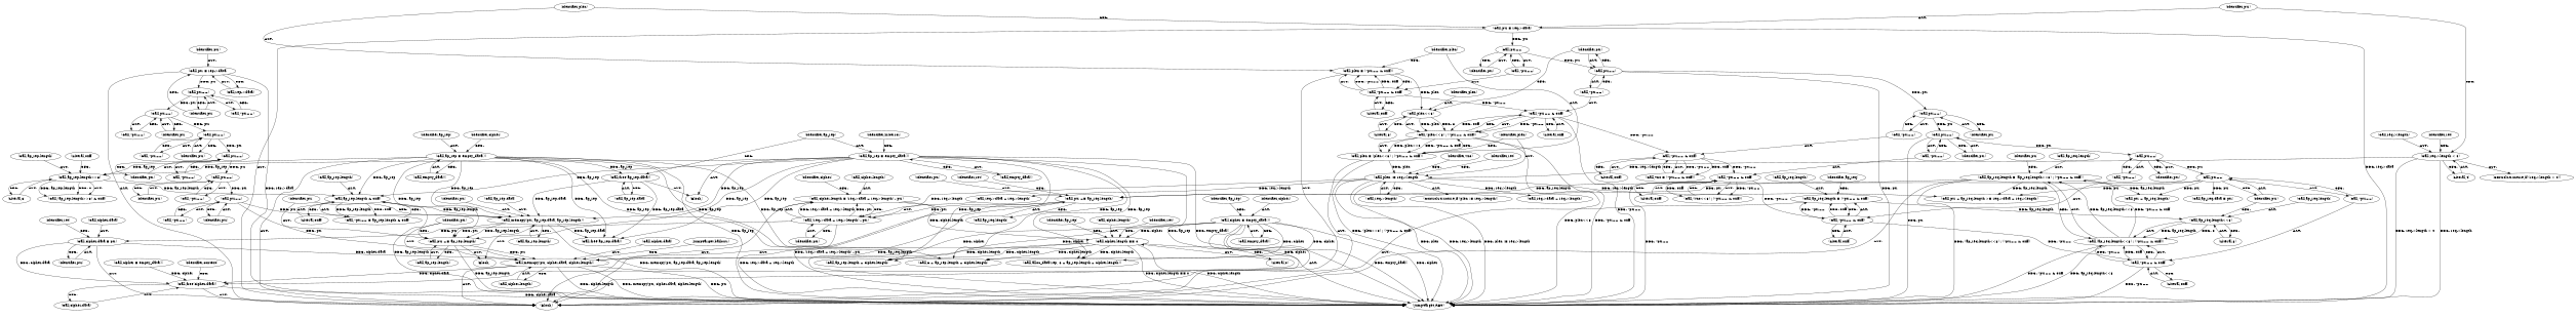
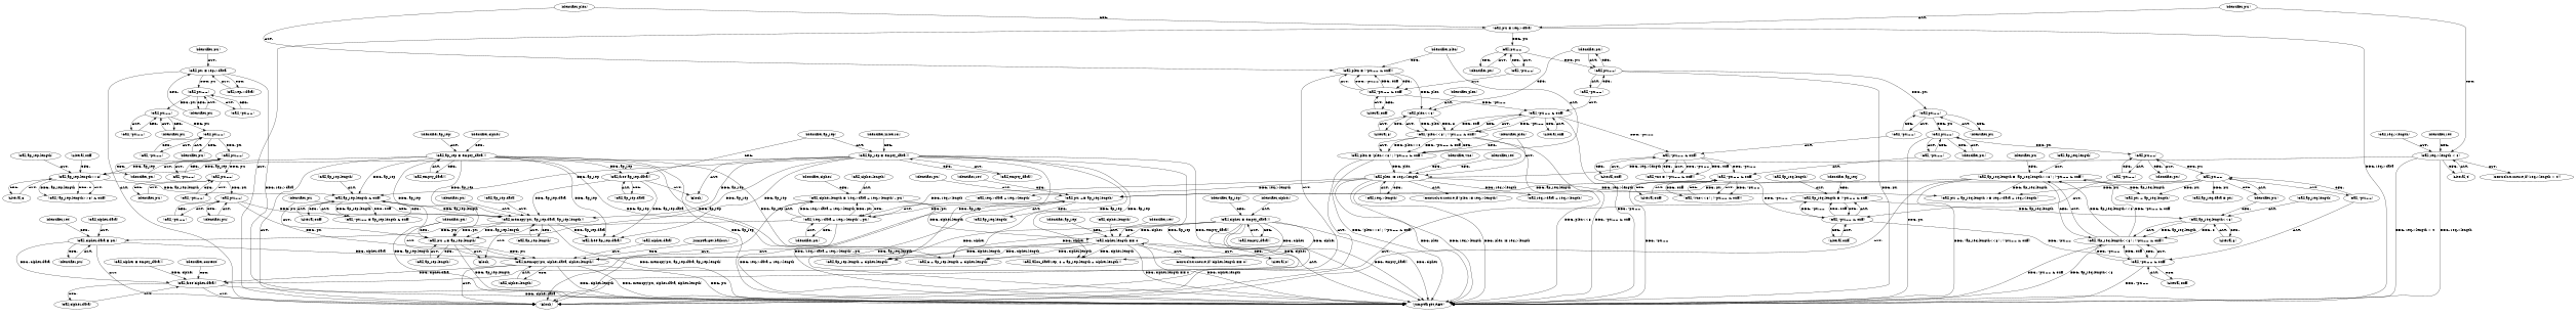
  digraph {
    n1 [label="(Call,memcpy(ptr, cipher.data, cipher.length))"]
    n2 [label="(Call,free(cipher.data))"]
    n3 [label="(Call,cipher.length)"]
    n4 [label="(Block,)"]
    n5 [label="(JumpTarget,RET)"]
    n6 [label="(Call,cipher.data)"]
    n7 [label="(Call,ptr++)"]
    n8 [label="(Call,memcpy(ptr, ap_rep.data, ap_rep.length))"]
    n9 [label="(Identifier,ptr)"]
    n10 [label="(Call,*ptr++)"]
    n11 [label="(Call,ptr += ap_rep.length)"]
    n12 [label="(Block,)"]
    n13 [label="(Call,ap_rep.length)"]
    n14 [label="(Call,free(ap_rep.data))"]
    n15 [label="(Call,ptr++)"]
    n16 [label="(Call,*ptr++)"]
    n17 [label="(Identifier,ptr)"]
    n18 [label="(Call,ptr++)"]
    n19 [label="(Identifier,ptr)"]
    n20 [label="(Call,*ptr++)"]
    n21 [label="(Call,ptr++)"]
    n22 [label="(Identifier,ptr)"]
    n23 [label="(Call,*ptr++)"]
    n24 [label="(Call,ptr++)"]
    n25 [label="(Identifier,ptr)"]
    n26 [label="(Call,*ptr++)"]
    n27 [label="(Call,ptr++)"]
    n28 [label="(Call,*ptr++)"]
    n29 [label="(Identifier,ptr)"]
    n30 [label="(Call,ptr = rep->data)"]
    n31 [label="(Call,rep->data)"]
    n32 [label="(Call,ap_rep.length)"]
    n33 [label="(Call,free(ap_rep.data))"]
    n34 [label="(Call,ap_rep.data)"]
    n35 [label="(Block,)"]
    n36 [label="(Call,ap_rep = empty_data())"]
    n37 [label="(Call,ap_rep.length & 0xff)"]
    n38 [label="(Call,ap_rep.length>>8)"]
    n39 [label="(Call,alloc_data(rep, 6 + ap_rep.length + cipher.length))"]
    n40 [label="(Call,6 + ap_rep.length + cipher.length)"]
    n41 [label="(Call,ap_rep.length + cipher.length)"]
    n42 [label="(Call,empty_data())"]
    n43 [label="(Literal,0xff)"]
    n44 [label="(Call,*ptr++ = ap_rep.length & 0xff)"]
    n45 [label="(Call,(ap_rep.length>>8) & 0xff)"]
    n46 [label="(Literal,8)"]
    n47 [label="(Call,ap_rep = empty_data())"]
    n48 [label="(Call,empty_data())"]
    n49 [label="(Call,cipher.data = ptr)"]
    n50 [label="(Identifier,ptr)"]
    n51 [label="(Call,(req->data + req->length) - ptr)"]
    n52 [label="(Call,cipher.length = (req->data + req->length) - ptr)"]
    n53 [label="(Identifier,ptr)"]
    n54 [label="(Call,cipher.length == 0)"]
    n55 [label="(Call,plen != req->length)"]
    n56 [label="(Call,ptr + ap_req.length >= req->data + req->length)"]
    n57 [label="(Call,req->data + req->length)"]
    n58 [label="(Call,req->data + req->length)"]
    n59 [label="(Call,req->length)"]
    n60 [label="(ControlStructure,if (plen != req->length))"]
    n61 [label="(Call,plen = (plen<<8) | (*ptr++ & 0xff))"]
    n62 [label="(Call,(plen<<8) | (*ptr++ & 0xff))"]
    n63 [label="(Call,*ptr++ & 0xff)"]
    n64 [label="(Call,*ptr++ & 0xff)"]
    n65 [label="(Literal,0xff)"]
    n66 [label="(Call,plen<<8)"]
    n67 [label="(Literal,8)"]
    n68 [label="(Call,plen = (*ptr++ & 0xff))"]
    n69 [label="(Call,*ptr++ & 0xff)"]
    n70 [label="(Literal,0xff)"]
    n71 [label="(Call,*ptr++ & 0xff)"]
    n72 [label="(Literal,0xff)"]
    n73 [label="(Call,vno = (*ptr++ & 0xff))"]
    n74 [label="(Call,req->length < 4)"]
    n75 [label="(Literal,4)"]
    n76 [label="(ControlStructure,if (req->length < 4))"]
    n77 [label="(Call,ptr += ap_req.length)"]
    n78 [label="(Call,ap_req.length)"]
    n79 [label="(Call,ap_req.length = (ap_req.length<<8) | (*ptr++ & 0xff))"]
    n80 [label="(Call,(ap_req.length<<8) | (*ptr++ & 0xff))"]
    n81 [label="(Call,ptr + ap_req.length)"]
    n82 [label="(Call,*ptr++ & 0xff)"]
    n83 [label="(Literal,0xff)"]
    n84 [label="(Call,ap_req.length<<8)"]
    n85 [label="(Literal,8)"]
    n86 [label="(Call,ap_req.length = (*ptr++ & 0xff))"]
    n87 [label="(Call,*ptr++ & 0xff)"]
    n88 [label="(Literal,0xff)"]
    n89 [label="(Literal,0xff)"]
    n90 [label="(Call,(vno<<8) | (*ptr++ & 0xff))"]
    n91 [label="(Call,ptr++)"]
    n92 [label="(Call,*ptr++)"]
    n93 [label="(Identifier,ptr)"]
    n94 [label="(Call,ap_req.data = ptr)"]
    n95 [label="(Call,ptr++)"]
    n96 [label="(Call,*ptr++)"]
    n97 [label="(Identifier,ptr)"]
    n98 [label="(Call,ptr++)"]
    n99 [label="(Call,*ptr++)"]
    n100 [label="(Identifier,ptr)"]
    n101 [label="(Call,ptr++)"]
    n102 [label="(Call,*ptr++)"]
    n103 [label="(Identifier,ptr)"]
    n104 [label="(Call,ptr++)"]
    n105 [label="(Identifier,ptr)"]
    n106 [label="(Call,*ptr++)"]
    n107 [label="(Call,ptr++)"]
    n108 [label="(Identifier,ptr)"]
    n109 [label="(Call,*ptr++)"]
    n110 [label="(Call,ptr = req->data)"]
    n111 [label="(Call,cipher = empty_data())"]
    n112 [label="(Call,empty_data())"]
    n113 [label="(Literal,0)"]
+   n114 [label="(ControlStructure,if (cipher.length == 0))"]
    n115 [label="(Identifier,ret)"]
    n116 [label="(Identifier,ret)"]
    n117 [label="(Identifier,ptr)"]
    n118 [label="(Identifier,ptr)"]
    n119 [label="(Call,ap_req.length)"]
    n120 [label="(Identifier,ptr)"]
    n121 [label="(Identifier,ptr)"]
    n122 [label="(Identifier,plen)"]
    n123 [label="(Identifier,ap_rep)"]
    n124 [label="(Identifier,ap_rep)"]
    n125 [label="(Identifier,cipher)"]
    n126 [label="(Identifier,context)"]
    n127 [label="(Identifier,cipher)"]
    n128 [label="(Call,ap_req.length)"]
    n129 [label="(Identifier,ptr)"]
    n130 [label="(Call,cipher.data)"]
    n131 [label="(Identifier,krberror)"]
    n132 [label="(Call,cipher.data)"]
    n133 [label="(JumpTarget,bailout:)"]
    n134 [label="(Call,cipher.length)"]
    n135 [label="(Call,ap_req.length)"]
    n136 [label="(Call,ap_rep.length)"]
    n137 [label="(Call,ap_rep.length)"]
    n138 [label="(Identifier,plen)"]
    n139 [label="(Call,cipher = empty_data())"]
    n140 [label="(Identifier,ap_rep)"]
    n141 [label="(Identifier,ap_req)"]
    n142 [label="(Identifier,ret)"]
    n143 [label="(Literal,0xff)"]
    n144 [label="(Identifier,plen)"]
    n145 [label="(Identifier,ret)"]
    n146 [label="(Identifier,ptr)"]
    n147 [label="(Call,cipher.length)"]
    n148 [label="(Identifier,vno)"]
    n149 [label="(Identifier,ptr)"]
    n150 [label="(Call,req->length)"]
    n151 [label="(Identifier,ret)"]
    n152 [label="(Identifier,plen)"]
    n153 [label="(Identifier,cipher)"]
    n154 [label="(Identifier,ap_rep)"]
    n155 [label="(Call,ap_rep.data)"]
    n1 -> n2 [label="DDG: cipher.data"]
    n1 -> n3 [label="CFG: "]
    n1 -> n4 [label="AST: "]
    n1 -> n5 [label="DDG: cipher.length"]
    n1 -> n5 [label="DDG: memcpy(ptr, cipher.data, cipher.length)"]
    n1 -> n5 [label="DDG: ptr"]
    n2 -> n4 [label="AST: "]
    n2 -> n5 [label="DDG: cipher.data"]
    n2 -> n6 [label="CFG: "]
    n3 -> n1 [label="AST: "]
    n6 -> n2 [label="AST: "]
    n7 -> n1 [label="DDG: ptr"]
    n7 -> n8 [label="DDG: ptr"]
    n7 -> n9 [label="CFG: "]
    n7 -> n10 [label="AST: "]
    n8 -> n5 [label="DDG: memcpy(ptr, ap_rep.data, ap_rep.length)"]
    n8 -> n11 [label="DDG: ap_rep.length"]
    n8 -> n11 [label="DDG: ptr"]
    n8 -> n12 [label="AST: "]
    n8 -> n13 [label="CFG: "]
    n8 -> n14 [label="DDG: ap_rep.data"]
    n9 -> n7 [label="AST: "]
    n10 -> n7 [label="CFG: "]
    n11 -> n1 [label="DDG: ptr"]
    n11 -> n5 [label="DDG: ap_rep.length"]
    n11 -> n12 [label="AST: "]
    n11 -> n32 [label="CFG: "]
    n13 -> n8 [label="AST: "]
    n15 -> n7 [label="DDG: ptr"]
    n15 -> n16 [label="AST: "]
    n15 -> n17 [label="CFG: "]
    n16 -> n15 [label="CFG: "]
    n17 -> n15 [label="AST: "]
    n18 -> n15 [label="DDG: ptr"]
    n18 -> n19 [label="CFG: "]
    n18 -> n20 [label="AST: "]
    n19 -> n18 [label="AST: "]
    n20 -> n18 [label="CFG: "]
    n21 -> n18 [label="DDG: ptr"]
    n21 -> n22 [label="CFG: "]
    n21 -> n23 [label="AST: "]
    n22 -> n21 [label="AST: "]
    n23 -> n21 [label="CFG: "]
    n24 -> n21 [label="DDG: ptr"]
    n24 -> n25 [label="CFG: "]
    n24 -> n26 [label="AST: "]
    n25 -> n24 [label="AST: "]
    n26 -> n24 [label="CFG: "]
    n27 -> n24 [label="DDG: ptr"]
    n27 -> n28 [label="AST: "]
    n27 -> n29 [label="CFG: "]
    n28 -> n27 [label="CFG: "]
    n29 -> n27 [label="AST: "]
    n29 -> n30 [label="CFG: "]
    n30 -> n4 [label="AST: "]
    n30 -> n5 [label="DDG: rep->data"]
    n30 -> n27 [label="DDG: ptr"]
    n30 -> n31 [label="CFG: "]
    n31 -> n30 [label="AST: "]
    n32 -> n11 [label="AST: "]
    n33 -> n8 [label="DDG: ap_rep.data"]
    n33 -> n14 [label="DDG: ap_rep.data"]
    n33 -> n34 [label="CFG: "]
    n33 -> n35 [label="AST: "]
    n34 -> n33 [label="AST: "]
    n36 -> n4 [label="AST: "]
    n36 -> n5 [label="DDG: ap_rep"]
    n36 -> n8 [label="DDG: ap_rep"]
    n36 -> n11 [label="DDG: ap_rep"]
    n36 -> n14 [label="DDG: ap_rep"]
    n36 -> n33 [label="DDG: ap_rep"]
    n36 -> n37 [label="DDG: ap_rep"]
    n36 -> n38 [label="DDG: ap_rep"]
    n36 -> n39 [label="DDG: ap_rep"]
    n36 -> n40 [label="DDG: ap_rep"]
    n36 -> n41 [label="DDG: ap_rep"]
    n36 -> n42 [label="CFG: "]
    n37 -> n5 [label="DDG: ap_rep.length"]
    n37 -> n8 [label="DDG: ap_rep.length"]
    n37 -> n43 [label="CFG: "]
    n37 -> n44 [label="AST: "]
    n37 -> n44 [label="DDG: ap_rep.length"]
    n37 -> n44 [label="DDG: 0xff"]
    n38 -> n37 [label="DDG: ap_rep.length"]
    n38 -> n45 [label="AST: "]
    n38 -> n45 [label="DDG: ap_rep.length"]
    n38 -> n45 [label="DDG: 8"]
    n38 -> n46 [label="CFG: "]
    n42 -> n36 [label="AST: "]
    n43 -> n37 [label="AST: "]
    n44 -> n37 [label="CFG: "]
    n46 -> n38 [label="AST: "]
    n47 -> n5 [label="DDG: empty_data()"]
    n47 -> n5 [label="DDG: ap_rep"]
    n47 -> n8 [label="DDG: ap_rep"]
    n47 -> n11 [label="DDG: ap_rep"]
    n47 -> n14 [label="DDG: ap_rep"]
    n47 -> n35 [label="AST: "]
    n47 -> n37 [label="DDG: ap_rep"]
    n47 -> n38 [label="DDG: ap_rep"]
    n47 -> n39 [label="DDG: ap_rep"]
    n47 -> n40 [label="DDG: ap_rep"]
    n47 -> n41 [label="DDG: ap_rep"]
    n47 -> n48 [label="CFG: "]
    n48 -> n47 [label="AST: "]
    n49 -> n1 [label="DDG: cipher.data"]
    n49 -> n2 [label="DDG: cipher.data"]
    n49 -> n4 [label="AST: "]
    n49 -> n50 [label="CFG: "]
    n50 -> n49 [label="AST: "]
    n51 -> n5 [label="DDG: req->data + req->length"]
    n51 -> n49 [label="DDG: ptr"]
    n51 -> n52 [label="AST: "]
    n51 -> n52 [label="DDG: req->data + req->length"]
    n51 -> n52 [label="DDG: ptr"]
    n51 -> n53 [label="CFG: "]
    n52 -> n4 [label="AST: "]
    n52 -> n5 [label="DDG: (req->data + req->length) - ptr"]
    n52 -> n51 [label="CFG: "]
    n52 -> n54 [label="DDG: cipher.length"]
    n53 -> n51 [label="AST: "]
    n54 -> n1 [label="DDG: cipher.length"]
    n54 -> n5 [label="DDG: cipher.length"]
    n54 -> n5 [label="DDG: cipher.length == 0"]
    n54 -> n39 [label="DDG: cipher.length"]
    n54 -> n40 [label="DDG: cipher.length"]
    n54 -> n41 [label="DDG: cipher.length"]
    n54 -> n113 [label="CFG: "]
+   n54 -> n114 [label="AST: "]
    n55 -> n5 [label="DDG: plen != req->length"]
    n55 -> n5 [label="DDG: plen"]
    n55 -> n5 [label="DDG: req->length"]
    n55 -> n51 [label="DDG: req->length"]
    n55 -> n56 [label="DDG: req->length"]
    n55 -> n57 [label="DDG: req->length"]
    n55 -> n58 [label="DDG: req->length"]
    n55 -> n59 [label="CFG: "]
    n55 -> n60 [label="AST: "]
    n57 -> n51 [label="AST: "]
    n59 -> n55 [label="AST: "]
    n61 -> n4 [label="AST: "]
    n61 -> n5 [label="DDG: (plen<<8) | (*ptr++ & 0xff)"]
    n61 -> n55 [label="DDG: plen"]
    n61 -> n62 [label="CFG: "]
    n62 -> n5 [label="DDG: *ptr++ & 0xff"]
    n62 -> n5 [label="DDG: plen<<8"]
    n62 -> n61 [label="AST: "]
    n62 -> n61 [label="DDG: plen<<8"]
    n62 -> n61 [label="DDG: *ptr++ & 0xff"]
    n62 -> n63 [label="CFG: "]
    n63 -> n5 [label="DDG: *ptr++"]
    n63 -> n62 [label="AST: "]
    n63 -> n62 [label="DDG: *ptr++"]
    n63 -> n62 [label="DDG: 0xff"]
    n63 -> n64 [label="DDG: *ptr++"]
    n63 -> n65 [label="CFG: "]
    n64 -> n71 [label="DDG: *ptr++"]
    n64 -> n72 [label="CFG: "]
    n64 -> n73 [label="AST: "]
    n64 -> n73 [label="DDG: *ptr++"]
    n64 -> n73 [label="DDG: 0xff"]
    n65 -> n63 [label="AST: "]
    n66 -> n62 [label="AST: "]
    n66 -> n62 [label="DDG: plen"]
    n66 -> n62 [label="DDG: 8"]
    n66 -> n67 [label="CFG: "]
    n67 -> n66 [label="AST: "]
    n68 -> n4 [label="AST: "]
    n68 -> n66 [label="DDG: plen"]
    n68 -> n69 [label="CFG: "]
    n69 -> n63 [label="DDG: *ptr++"]
    n69 -> n68 [label="AST: "]
    n69 -> n68 [label="DDG: *ptr++"]
    n69 -> n68 [label="DDG: 0xff"]
    n69 -> n70 [label="CFG: "]
    n70 -> n69 [label="AST: "]
    n71 -> n5 [label="DDG: *ptr++"]
    n71 -> n87 [label="DDG: *ptr++"]
    n71 -> n89 [label="CFG: "]
    n71 -> n90 [label="AST: "]
    n71 -> n90 [label="DDG: *ptr++"]
    n71 -> n90 [label="DDG: 0xff"]
    n72 -> n64 [label="AST: "]
    n73 -> n64 [label="CFG: "]
    n74 -> n5 [label="DDG: req->length < 4"]
    n74 -> n5 [label="DDG: req->length"]
    n74 -> n55 [label="DDG: req->length"]
    n74 -> n75 [label="CFG: "]
    n74 -> n76 [label="AST: "]
    n75 -> n74 [label="AST: "]
    n77 -> n4 [label="AST: "]
    n77 -> n5 [label="DDG: ap_req.length"]
    n77 -> n51 [label="DDG: ptr"]
    n77 -> n78 [label="CFG: "]
    n78 -> n77 [label="AST: "]
    n79 -> n4 [label="AST: "]
    n79 -> n5 [label="DDG: (ap_req.length<<8) | (*ptr++ & 0xff)"]
    n79 -> n56 [label="DDG: ap_req.length"]
    n79 -> n77 [label="DDG: ap_req.length"]
    n79 -> n80 [label="CFG: "]
    n79 -> n81 [label="DDG: ap_req.length"]
    n80 -> n5 [label="DDG: *ptr++ & 0xff"]
    n80 -> n5 [label="DDG: ap_req.length<<8"]
    n80 -> n79 [label="AST: "]
    n80 -> n79 [label="DDG: ap_req.length<<8"]
    n80 -> n79 [label="DDG: *ptr++ & 0xff"]
    n80 -> n82 [label="CFG: "]
    n82 -> n5 [label="DDG: *ptr++"]
    n82 -> n80 [label="AST: "]
    n82 -> n80 [label="DDG: *ptr++"]
    n82 -> n80 [label="DDG: 0xff"]
    n82 -> n83 [label="CFG: "]
    n83 -> n82 [label="AST: "]
    n84 -> n80 [label="AST: "]
    n84 -> n80 [label="DDG: ap_req.length"]
    n84 -> n80 [label="DDG: 8"]
    n84 -> n85 [label="CFG: "]
    n85 -> n84 [label="AST: "]
    n86 -> n4 [label="AST: "]
    n86 -> n84 [label="DDG: ap_req.length"]
    n86 -> n87 [label="CFG: "]
    n87 -> n82 [label="DDG: *ptr++"]
    n87 -> n86 [label="AST: "]
    n87 -> n86 [label="DDG: *ptr++"]
    n87 -> n86 [label="DDG: 0xff"]
    n87 -> n88 [label="CFG: "]
    n88 -> n87 [label="AST: "]
    n89 -> n71 [label="AST: "]
    n90 -> n71 [label="CFG: "]
    n91 -> n56 [label="DDG: ptr"]
    n91 -> n77 [label="DDG: ptr"]
    n91 -> n81 [label="DDG: ptr"]
    n91 -> n92 [label="AST: "]
    n91 -> n93 [label="CFG: "]
    n91 -> n94 [label="DDG: ptr"]
    n92 -> n82 [label="AST: "]
    n92 -> n91 [label="CFG: "]
    n93 -> n84 [label="CFG: "]
    n93 -> n91 [label="AST: "]
    n95 -> n91 [label="DDG: ptr"]
    n95 -> n96 [label="AST: "]
    n95 -> n97 [label="CFG: "]
    n96 -> n87 [label="AST: "]
    n96 -> n95 [label="CFG: "]
    n97 -> n95 [label="AST: "]
    n98 -> n5 [label="DDG: ptr"]
    n98 -> n95 [label="DDG: ptr"]
    n98 -> n99 [label="AST: "]
    n98 -> n100 [label="CFG: "]
    n99 -> n71 [label="AST: "]
    n99 -> n98 [label="CFG: "]
    n100 -> n98 [label="AST: "]
    n101 -> n98 [label="DDG: ptr"]
    n101 -> n102 [label="AST: "]
    n101 -> n103 [label="CFG: "]
    n102 -> n64 [label="AST: "]
    n102 -> n101 [label="CFG: "]
    n103 -> n101 [label="AST: "]
    n104 -> n5 [label="DDG: ptr"]
    n104 -> n101 [label="DDG: ptr"]
    n104 -> n105 [label="CFG: "]
    n104 -> n106 [label="AST: "]
    n105 -> n66 [label="CFG: "]
    n105 -> n104 [label="AST: "]
    n106 -> n63 [label="AST: "]
    n106 -> n104 [label="CFG: "]
    n107 -> n104 [label="DDG: ptr"]
    n107 -> n108 [label="CFG: "]
    n107 -> n109 [label="AST: "]
    n108 -> n107 [label="AST: "]
    n109 -> n69 [label="AST: "]
    n109 -> n107 [label="CFG: "]
    n110 -> n4 [label="AST: "]
    n110 -> n5 [label="DDG: req->data"]
    n110 -> n107 [label="DDG: ptr"]
    n111 -> n1 [label="DDG: cipher"]
    n111 -> n2 [label="DDG: cipher"]
    n111 -> n4 [label="AST: "]
    n111 -> n5 [label="DDG: empty_data()"]
    n111 -> n5 [label="DDG: cipher"]
    n111 -> n39 [label="DDG: cipher"]
    n111 -> n40 [label="DDG: cipher"]
    n111 -> n41 [label="DDG: cipher"]
    n111 -> n54 [label="DDG: cipher"]
    n111 -> n112 [label="CFG: "]
    n112 -> n111 [label="AST: "]
    n113 -> n54 [label="AST: "]
    n115 -> n49 [label="CFG: "]
    n116 -> n55 [label="CFG: "]
    n117 -> n8 [label="CFG: "]
    n117 -> n11 [label="AST: "]
    n118 -> n74 [label="CFG: "]
    n118 -> n110 [label="AST: "]
    n119 -> n86 [label="AST: "]
    n120 -> n8 [label="AST: "]
    n121 -> n79 [label="CFG: "]
    n122 -> n66 [label="AST: "]
    n123 -> n36 [label="AST: "]
    n124 -> n33 [label="CFG: "]
    n124 -> n47 [label="AST: "]
    n125 -> n36 [label="CFG: "]
    n126 -> n2 [label="CFG: "]
    n127 -> n52 [label="CFG: "]
    n128 -> n84 [label="AST: "]
    n129 -> n77 [label="AST: "]
    n130 -> n49 [label="AST: "]
    n131 -> n47 [label="CFG: "]
    n132 -> n1 [label="AST: "]
    n133 -> n1 [label="CFG: "]
    n134 -> n52 [label="AST: "]
    n135 -> n79 [label="AST: "]
    n136 -> n38 [label="AST: "]
    n137 -> n37 [label="AST: "]
    n138 -> n55 [label="AST: "]
    n138 -> n61 [label="CFG: "]
    n139 -> n2 [label="DDG: cipher"]
    n140 -> n54 [label="CFG: "]
    n141 -> n86 [label="CFG: "]
    n142 -> n74 [label="CFG: "]
    n143 -> n38 [label="CFG: "]
    n144 -> n68 [label="AST: "]
    n144 -> n110 [label="CFG: "]
    n145 -> n77 [label="CFG: "]
    n146 -> n1 [label="AST: "]
    n146 -> n11 [label="CFG: "]
    n147 -> n54 [label="AST: "]
    n148 -> n55 [label="CFG: "]
    n149 -> n30 [label="AST: "]
    n150 -> n74 [label="AST: "]
    n151 -> n54 [label="CFG: "]
    n152 -> n61 [label="AST: "]
    n152 -> n68 [label="CFG: "]
    n153 -> n111 [label="AST: "]
    n154 -> n111 [label="CFG: "]
    n155 -> n8 [label="AST: "]
  }
